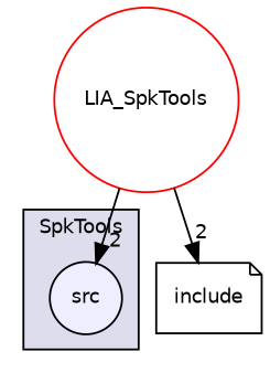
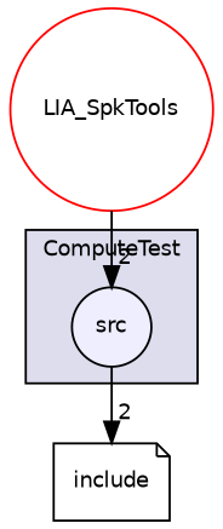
  digraph {
    compound=true
    node [fontname=Helvetica fontsize=10 shape=circle style=filled]
    edge [headlabel=2 labeldistance=1.5 labelfontname=Helvetica labelfontsize=10]
    n1 [fillcolor="#eeeeff" label=src pencolor=black]
    n2 [label=include shape=note style=""]
    n3 [color=red fillcolor=white label=LIA_SpkTools]
    subgraph cluster_1 {
      bgcolor="#ddddee"
      fontname=Helvetica
      fontsize=10
-     label=SpkTools
+     label=ComputeTest
      pencolor=black
      n1
    }
-   n3 -> n2
+   n1 -> n2
    n3 -> n1
  }
